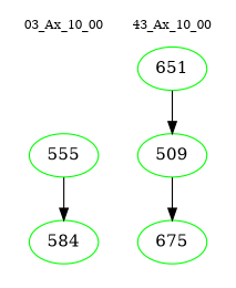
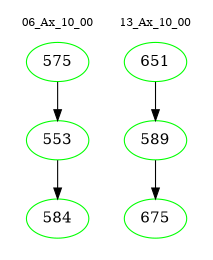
  digraph {
    node [color=green]
    edge [color=black]
-   n2 [label=555]
+   n1 [label=575]
+   n2 [label=553]
    n3 [label=584]
    n4 [label=651]
-   n5 [label=509]
+   n5 [label=589]
    n6 [label=675]
    subgraph cluster_1 {
      color=white
      fontsize=10
-     label="03_Ax_10_00"
+     label="06_Ax_10_00"
+     n1
      n2
      n3
    }
    subgraph cluster_2 {
      color=white
      fontsize=10
-     label="43_Ax_10_00"
+     label="13_Ax_10_00"
      n4
      n5
      n6
    }
+   n1 -> n2
    n2 -> n3
    n4 -> n5
    n5 -> n6
  }
